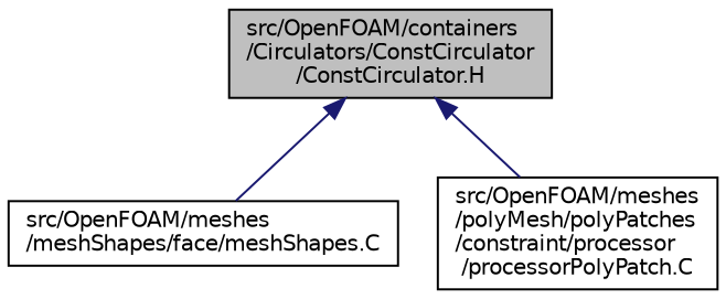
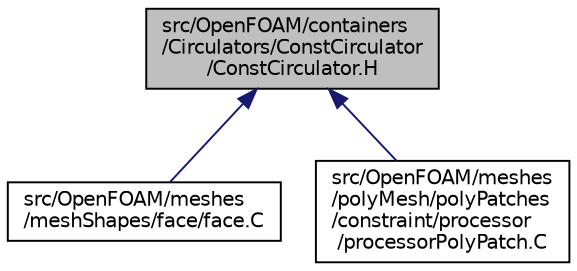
  digraph {
    node [color=black fontname=Helvetica fontsize=10 shape=record]
    edge [color=midnightblue dir=back fontname=Helvetica fontsize=10 labelfontname=Helvetica labelfontsize=10 style=solid]
    n1 [fillcolor=grey75 fontcolor=black height=0.2 label="src/OpenFOAM/containers\l/Circulators/ConstCirculator\l/ConstCirculator.H" style=filled width=0.4]
-   n2 [height=0.2 label="src/OpenFOAM/meshes\l/meshShapes/face/meshShapes.C" width=0.4]
+   n2 [height=0.2 label="src/OpenFOAM/meshes\l/meshShapes/face/face.C" width=0.4]
    n3 [height=0.2 label="src/OpenFOAM/meshes\l/polyMesh/polyPatches\l/constraint/processor\l/processorPolyPatch.C" width=0.4]
    n1 -> n2
    n1 -> n3
  }
